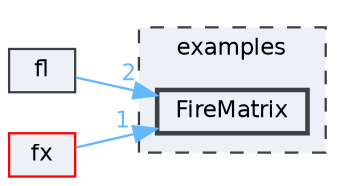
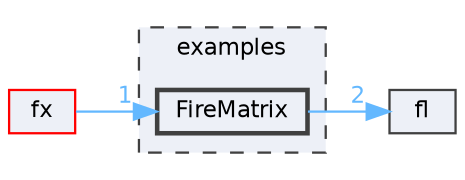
  digraph {
    compound=true
    rankdir=LR
    node [color=grey25 fillcolor="#edf0f7" fontname=Helvetica fontsize=10 shape=box style=filled]
    edge [color=steelblue1 fontcolor=steelblue1 fontname=Helvetica fontsize=10 labeldistance=1.5 labelfontname=Helvetica labelfontsize=10]
    n1 [height=0.2 label=FireMatrix style="filled,bold" width=0.4]
    n2 [height=0.2 label=fl width=0.4]
    n3 [color=red height=0.2 label=fx width=0.4]
    subgraph cluster_1 {
      bgcolor="#edf0f7"
      fontname=Helvetica
      fontsize=10
      label=examples
      pencolor=grey25
      style="filled,dashed"
      n1
    }
-   n2 -> n1 [headlabel=2]
+   n1 -> n2 [headlabel=2]
    n3 -> n1 [headlabel=1]
  }
